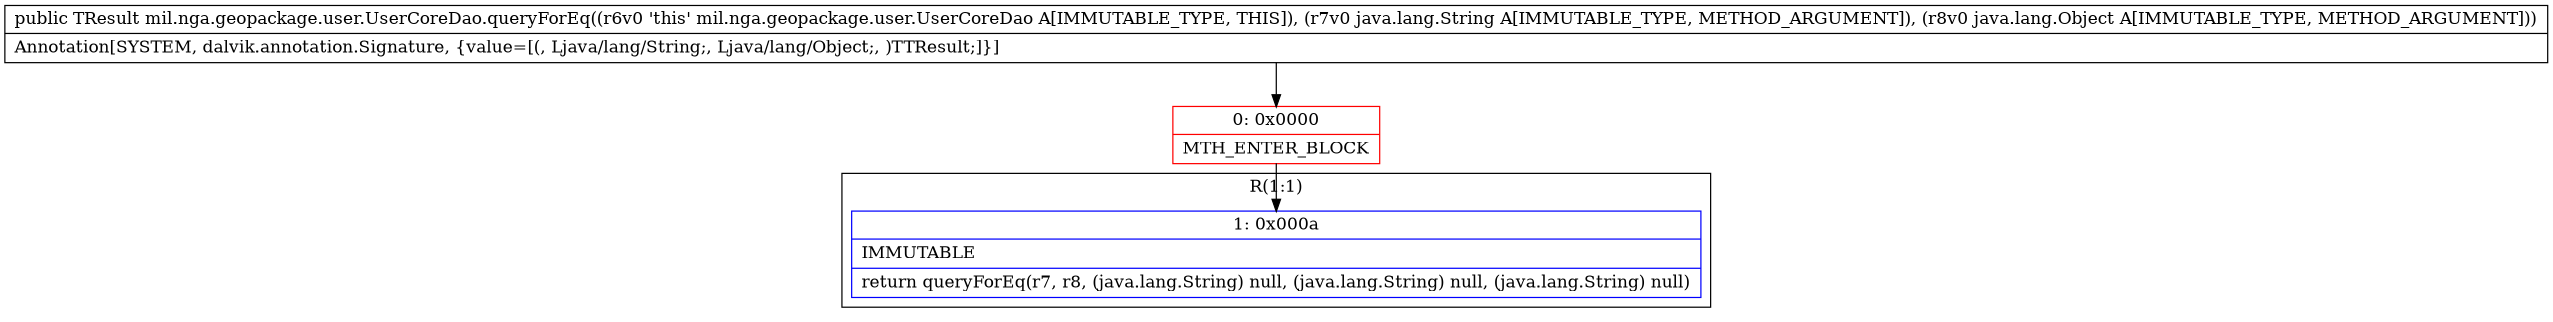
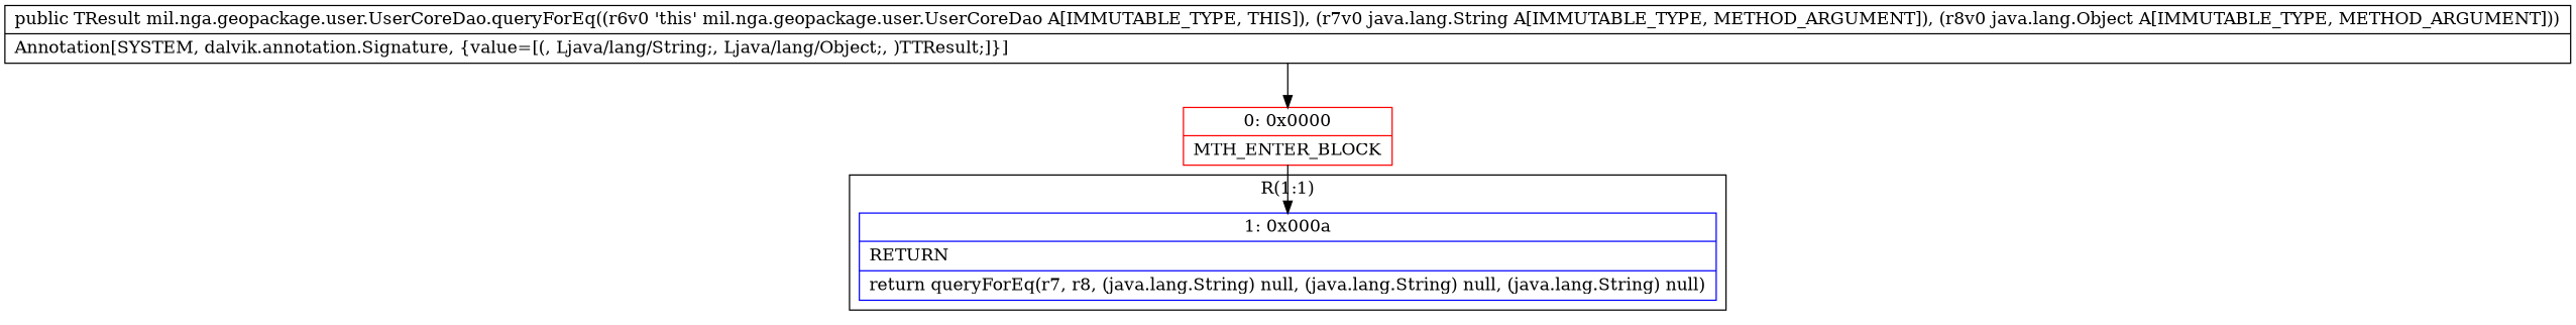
  digraph {
    fontname="DejaVu Serif"
    node [shape=record fontname="DejaVu Serif"]
    edge [fontname="DejaVu Serif"]
-   n1 [color=blue label="{1\:\ 0x000a|IMMUTABLE\l|return queryForEq(r7, r8, (java.lang.String) null, (java.lang.String) null, (java.lang.String) null)\l}"]
+   n1 [color=blue label="{1\:\ 0x000a|RETURN\l|return queryForEq(r7, r8, (java.lang.String) null, (java.lang.String) null, (java.lang.String) null)\l}"]
    n2 [color=red label="{0\:\ 0x0000|MTH_ENTER_BLOCK\l}"]
    n3 [label="{public TResult mil.nga.geopackage.user.UserCoreDao.queryForEq((r6v0 'this' mil.nga.geopackage.user.UserCoreDao A[IMMUTABLE_TYPE, THIS]), (r7v0 java.lang.String A[IMMUTABLE_TYPE, METHOD_ARGUMENT]), (r8v0 java.lang.Object A[IMMUTABLE_TYPE, METHOD_ARGUMENT]))  | Annotation[SYSTEM, dalvik.annotation.Signature, \{value=[(, Ljava\/lang\/String;, Ljava\/lang\/Object;, )TTResult;]\}]\l}"]
    subgraph cluster_1 {
      label="R(1:1)"
      n1
    }
    n2 -> n1
    n3 -> n2
  }
